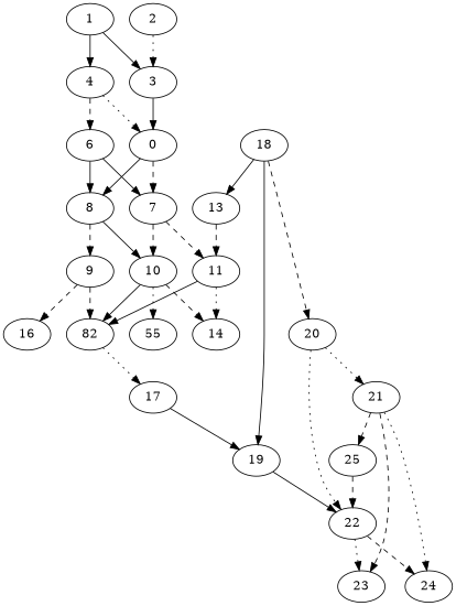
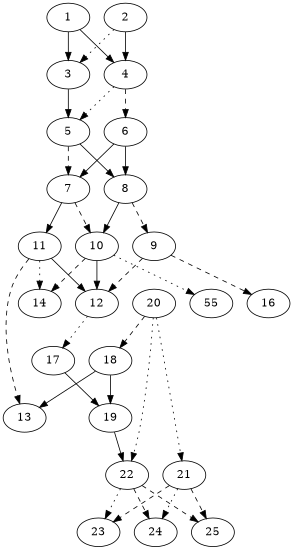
  digraph {
    node [alpha=0.15]
    edge [style=solid]
    1 [expect_size=43241472]
    3 [alpha=0.09 expect_size=16551936]
    4 [alpha=0.07 expect_size=31273984]
-   5 [alpha=0.17 expect_size=17182720 label=0]
+   5 [alpha=0.17 expect_size=17182720]
    6 [alpha=0.02 expect_size=30008320]
    7 [alpha=0.06 expect_size=33595392]
    8 [alpha=0.10 expect_size=44288000]
    2 [alpha=0.05 expect_size=40582144]
    10 [alpha=0.10 expect_size=15639552]
    11 [expect_size=12947456]
    9 [alpha=0.06 expect_size=6484992]
-   12 [alpha=0.08 expect_size=47427584 label=82]
+   12 [alpha=0.08 expect_size=47427584]
    14 [alpha=0.05 expect_size=32083968]
    n14 [alpha=0.09 expect_size=48833536 label=55]
    13 [alpha=0.13 expect_size=11960320]
    16 [expect_size=40802304]
    17 [alpha=0.14 expect_size=45981696]
    19 [alpha=0.01 expect_size=35752960]
    18 [expect_size=11837440]
    20 [alpha=0.10 expect_size=49033216]
    22 [alpha=0.16 expect_size=13656064]
    21 [alpha=0.16 expect_size=24286208]
    23 [alpha=0.01 expect_size=33165312]
    24 [alpha=0.18 expect_size=16989184]
    25 [alpha=0.19 expect_size=27998208]
    1 -> 3
    1 -> 4
    3 -> 5
    4 -> 5 [style=dotted]
    4 -> 6 [style=dashed]
    5 -> 7 [style=dashed]
    5 -> 8
    6 -> 7
    6 -> 8
    7 -> 10 [style=dashed]
-   7 -> 11 [style=dashed]
+   7 -> 11
    8 -> 10
    8 -> 9 [style=dashed]
    2 -> 3 [style=dotted]
+   2 -> 4
    10 -> 12
    10 -> 14 [style=dashed]
    10 -> n14 [style=dotted]
    11 -> 12
    11 -> 14 [style=dotted]
-   13 -> 11 [style=dashed]
+   11 -> 13 [style=dashed]
    9 -> 12 [style=dashed]
    9 -> 16 [style=dashed]
    12 -> 17 [style=dotted]
    17 -> 19
    19 -> 22
    18 -> 13
    18 -> 19
-   18 -> 20 [style=dashed]
+   20 -> 18 [style=dashed]
    20 -> 22 [style=dotted]
    20 -> 21 [style=dotted]
    22 -> 23 [style=dotted]
    22 -> 24 [style=dashed]
-   25 -> 22 [style=dashed]
+   22 -> 25 [style=dashed]
    21 -> 23 [style=dashed]
    21 -> 24 [style=dotted]
    21 -> 25 [style=dashed]
  }
